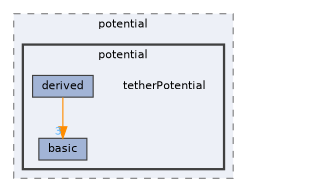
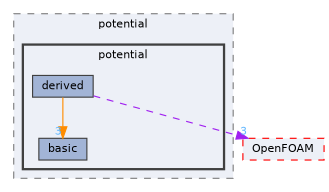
  digraph {
    compound=true
    node [fontname=Helvetica fontsize=10 shape=box color=grey25 fillcolor="#a2b4d6" style=filled]
    edge [fontcolor=steelblue1 fontname=Helvetica fontsize=10 headlabel=3 labeldistance=1.5 labelfontname=Helvetica labelfontsize=10]
-   n1 [height=0.2 label=tetherPotential shape=plaintext width=0.4 color="" fillcolor="" style=""]
    n2 [height=0.2 label=basic width=0.4]
    n3 [height=0.2 label=derived width=0.4]
+   n4 [color=red fillcolor="#edf0f7" height=0.2 label=OpenFOAM style="filled,dashed" width=0.4]
    subgraph cluster_1 {
      bgcolor="#edf0f7"
      fontname=Helvetica
      fontsize=10
      label=potential
      pencolor=grey50
      style="filled,dashed"
      subgraph cluster_2 {
        bgcolor="#edf0f7"
        fontname=Helvetica
        fontsize=10
        label=potential
        pencolor=grey25
        style="filled,bold"
-       n1
        n2
        n3
      }
    }
    n3 -> n2 [color=darkorange style=solid]
+   n3 -> n4 [color=purple style=dashed]
  }
